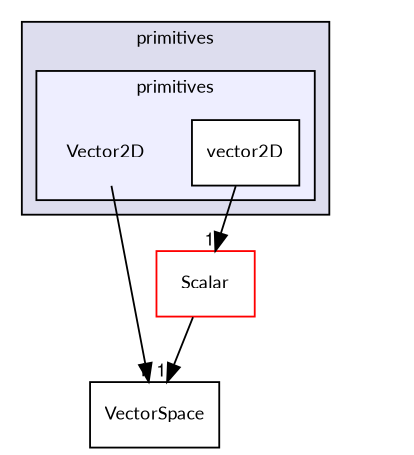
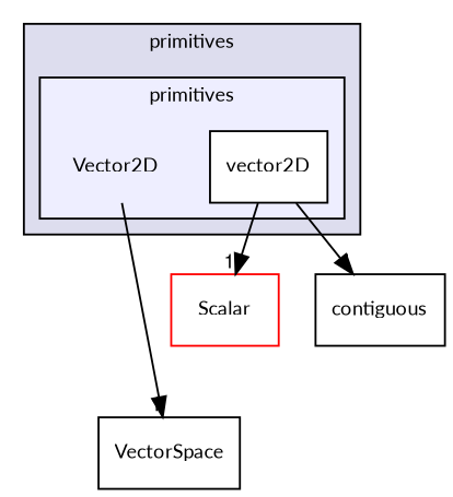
  digraph {
    compound=true
    fontname=Lato
    node [fontname=Lato fontsize=10 shape=box]
    edge [fontname=Lato headlabel=1 labeldistance=1.5 labelfontname=FreeSans labelfontsize=10]
    n1 [label=Vector2D shape=plaintext]
    n2 [color=black fillcolor=white label=vector2D style=filled]
    n3 [label=VectorSpace]
    n4 [color=red label=Scalar]
+   n5 [label=contiguous]
    subgraph cluster_1 {
      bgcolor="#ddddee"
      fontsize=10
      label=primitives
      pencolor=black
      subgraph cluster_2 {
        bgcolor="#eeeeff"
        fontsize=10
        label=primitives
        pencolor=black
        n1
        n2
      }
    }
    n1 -> n3
    n2 -> n4
-   n4 -> n3
+   n2 -> n5
  }
